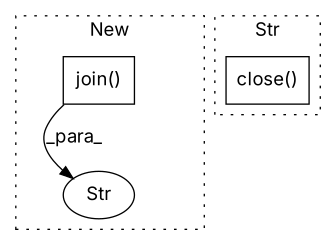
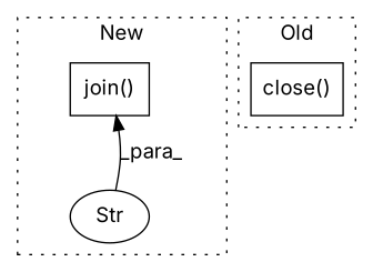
  digraph {
    fontname=Inter
    node [a=75 shape=box fontname=Inter]
    n1 [l="12,1" label="join()" s="4770,4792"]
    n2 [a=66 l=10 label=Str s=4782 shape=ellipse]
    n3 [l="9,1" label="close()" s="4755,4766"]
    subgraph cluster_1 {
      label=New
      style=dotted
      n1
      n2
    }
    subgraph cluster_2 {
-     label=Str
+     label=Old
      style=dotted
      n3
    }
-   n1 -> n2 [label=_para_ fontname=Inter]
+   n2 -> n1 [label=_para_ fontname=Inter]
  }
